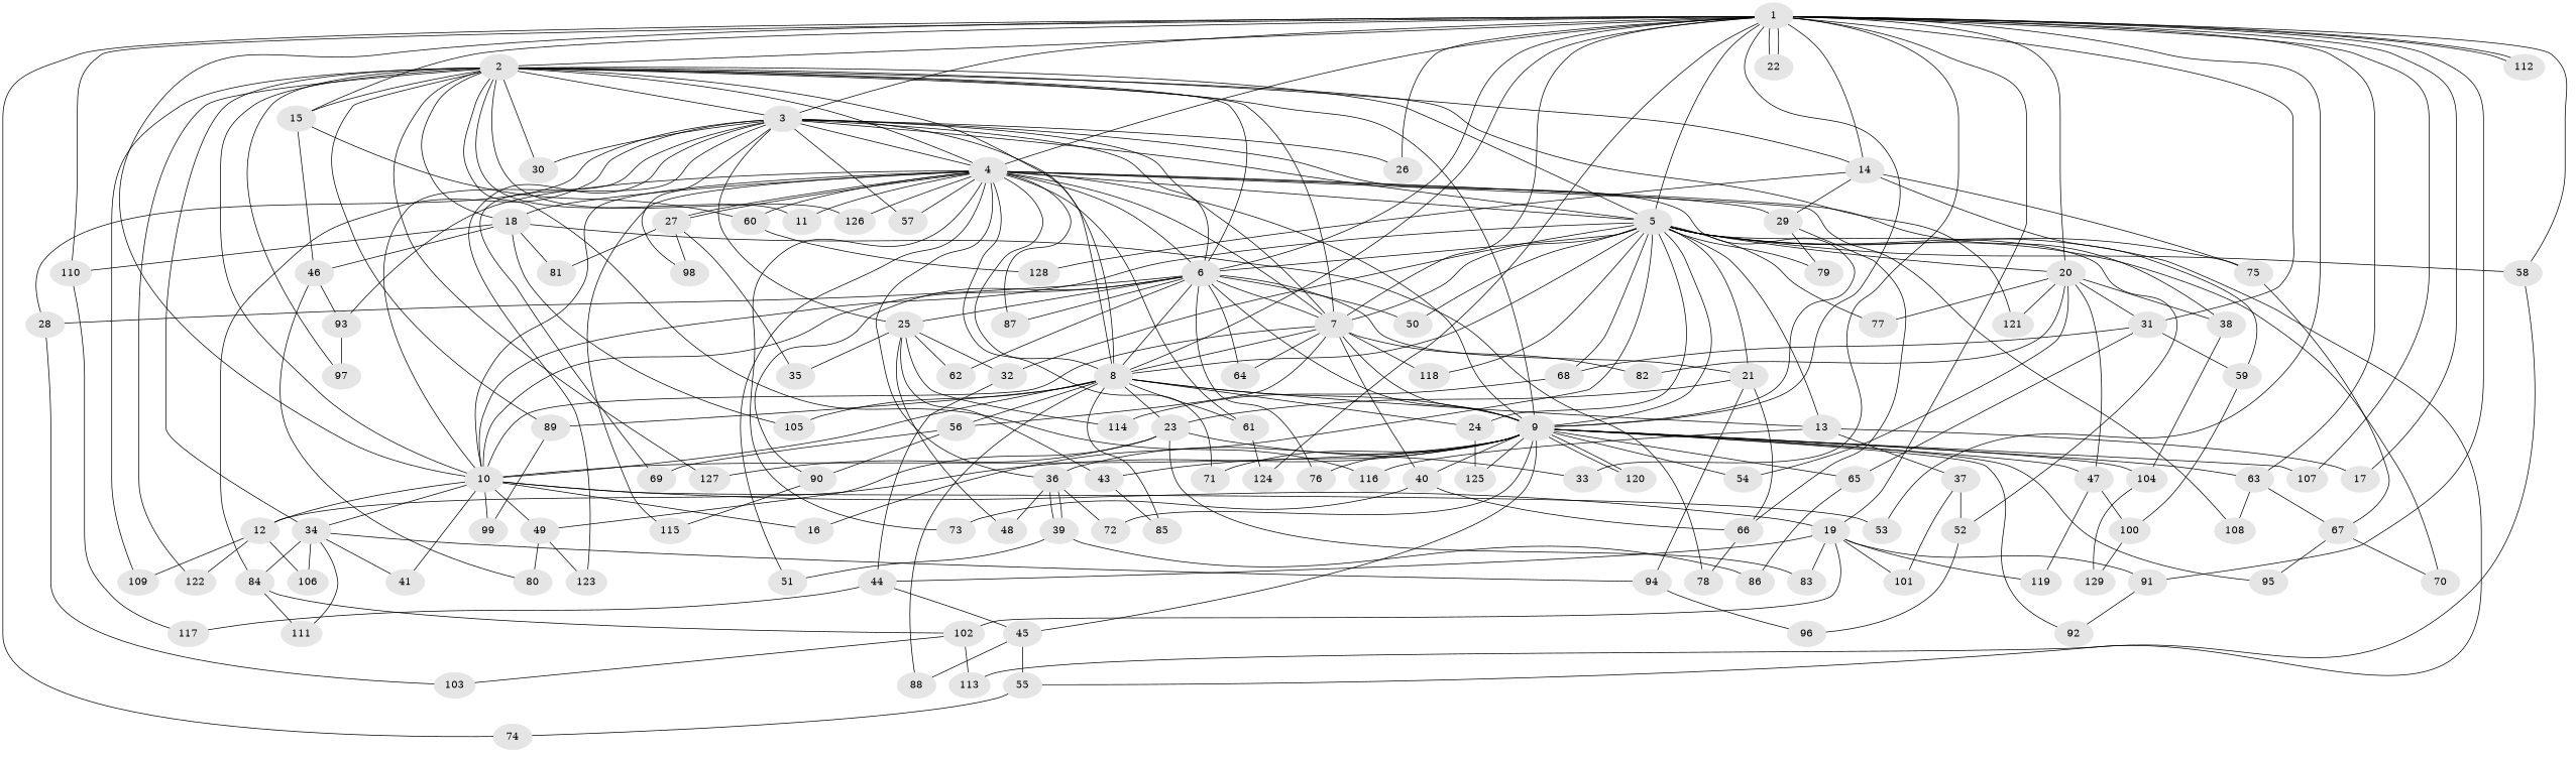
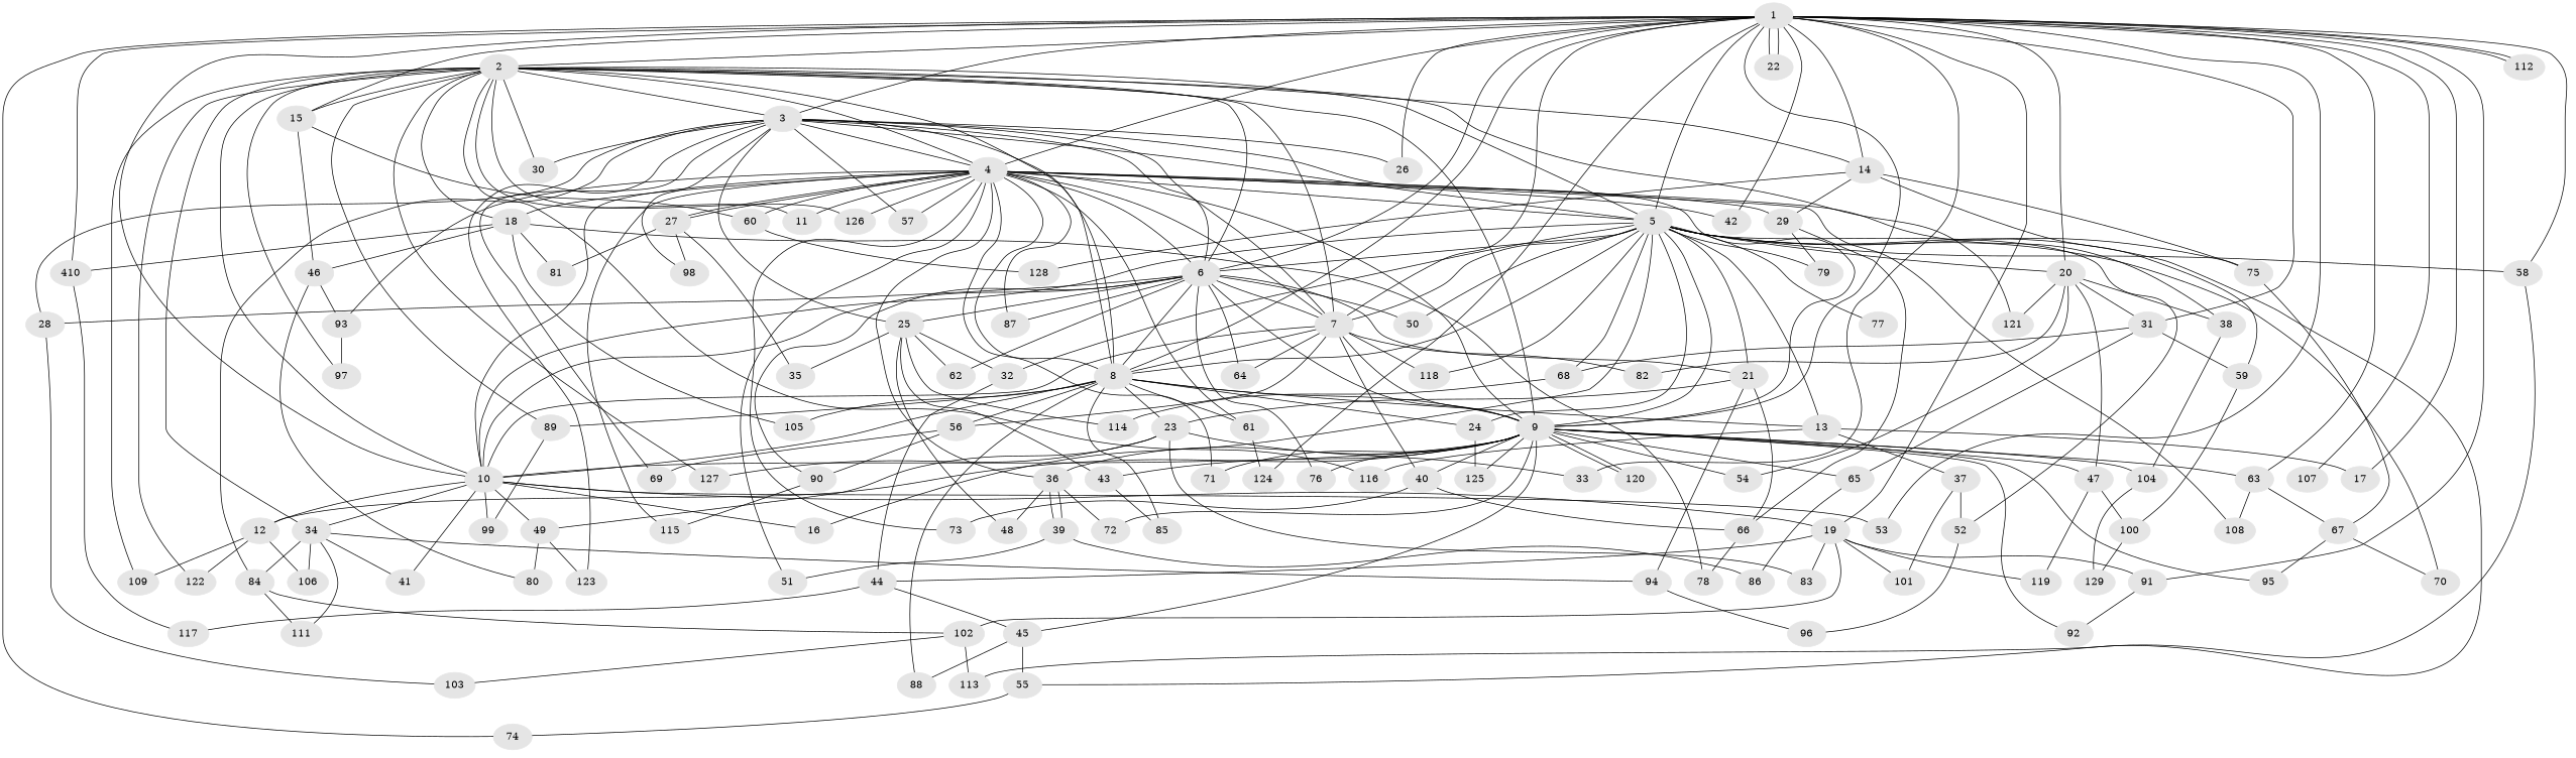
  graph {
    fontname="DejaVu Serif"
    node [color=gray90 fontname="DejaVu Serif" style=filled]
    edge [fontname="DejaVu Serif"]
    1
    2
    3
    4
    5
    6
    7
    8
    9
    10
    14
    15
    17
    19
    20
    22
    26
    31
    33
+   42
    53
    58
    63
    74
    91
    107
-   110
+   110 [label=410]
    112
    124
    11
    18
    30
    34
    89
    97
    109
    116
    121
    122
    126
    127
    25
    28
    57
    69
    84
    98
    123
    27
    29
    36
    38
    51
    60
    61
    71
    73
    87
    93
    108
    115
    13
    16
    21
    24
    32
    50
    52
    55
    68
    70
    75
    77
    79
    118
    62
    64
    76
    90
    40
    56
    82
    23
    85
    88
    105
    12
    43
    45
    47
    54
    65
    72
    92
    95
    104
    120
    125
    41
    49
    99
    59
    128
    46
    44
    83
    101
    102
    119
    113
    67
    117
    78
    81
    106
    94
    111
    35
    48
    114
    103
    66
    39
    37
    96
    100
    86
    129
    80
    1 -- 2
    1 -- 3
    1 -- 4
    1 -- 5
    1 -- 6
    1 -- 7
    1 -- 8
    1 -- 9
    1 -- 10
    1 -- 14
    1 -- 15
    1 -- 17
    1 -- 19
    1 -- 20
    1 -- 22
    1 -- 22
    1 -- 26
    1 -- 31
    1 -- 33
+   1 -- 42
    1 -- 53
    1 -- 58
    1 -- 63
    1 -- 74
    1 -- 91
    1 -- 107
    1 -- 110
    1 -- 112
    1 -- 112
    1 -- 124
    2 -- 3
    2 -- 4
    2 -- 5
    2 -- 6
    2 -- 7
    2 -- 8
    2 -- 9
    2 -- 10
    2 -- 14
    2 -- 15
    2 -- 11
    2 -- 18
    2 -- 30
    2 -- 34
    2 -- 89
    2 -- 97
    2 -- 109
    2 -- 116
    2 -- 121
    2 -- 122
    2 -- 126
    2 -- 127
    3 -- 4
    3 -- 5
    3 -- 6
    3 -- 7
    3 -- 8
    3 -- 9
-   3 -- 10
    3 -- 26
    3 -- 30
    3 -- 25
    3 -- 28
    3 -- 57
    3 -- 69
    3 -- 84
    3 -- 98
    3 -- 123
    4 -- 5
    4 -- 6
    4 -- 7
    4 -- 8
    4 -- 9
    4 -- 10
+   4 -- 42
    4 -- 11
    4 -- 18
    4 -- 126
    4 -- 57
    4 -- 27
    4 -- 27
    4 -- 29
    4 -- 36
    4 -- 38
    4 -- 51
    4 -- 60
    4 -- 61
    4 -- 71
    4 -- 73
    4 -- 87
    4 -- 93
    4 -- 108
    4 -- 115
    5 -- 6
    5 -- 7
    5 -- 8
    5 -- 9
    5 -- 10
    5 -- 20
    5 -- 58
    5 -- 13
    5 -- 16
    5 -- 21
    5 -- 24
    5 -- 32
    5 -- 50
    5 -- 52
    5 -- 55
    5 -- 68
    5 -- 70
    5 -- 75
    5 -- 77
    5 -- 79
    5 -- 118
    6 -- 7
    6 -- 8
    6 -- 9
    6 -- 10
    6 -- 25
    6 -- 28
    6 -- 87
    6 -- 21
    6 -- 50
    6 -- 62
    6 -- 64
    6 -- 76
    6 -- 90
    7 -- 8
    7 -- 9
    7 -- 10
    7 -- 118
    7 -- 64
    7 -- 40
    7 -- 56
    7 -- 82
    8 -- 9
    8 -- 10
    8 -- 89
    8 -- 61
    8 -- 13
    8 -- 24
    8 -- 56
    8 -- 23
    8 -- 85
    8 -- 88
    8 -- 105
    9 -- 10
    9 -- 63
-   9 -- 107
    9 -- 36
    9 -- 71
    9 -- 76
    9 -- 40
    9 -- 12
    9 -- 43
    9 -- 45
    9 -- 47
    9 -- 54
    9 -- 65
    9 -- 72
    9 -- 92
    9 -- 95
    9 -- 104
    9 -- 120
    9 -- 120
    9 -- 125
    10 -- 19
    10 -- 53
    10 -- 34
    10 -- 16
    10 -- 12
    10 -- 41
    10 -- 49
    10 -- 99
    14 -- 29
    14 -- 75
    14 -- 59
    14 -- 128
    15 -- 60
    15 -- 46
    19 -- 91
    19 -- 44
    19 -- 83
    19 -- 101
    19 -- 102
    19 -- 119
    20 -- 31
    20 -- 121
    20 -- 38
-   20 -- 77
    20 -- 82
    20 -- 47
    20 -- 54
    31 -- 68
    31 -- 65
    31 -- 59
    58 -- 113
    63 -- 108
    63 -- 67
    91 -- 92
    110 -- 117
    18 -- 110
    18 -- 105
    18 -- 46
    18 -- 78
    18 -- 81
    34 -- 84
    34 -- 41
    34 -- 106
    34 -- 94
    34 -- 111
    89 -- 99
    25 -- 32
    25 -- 62
    25 -- 43
    25 -- 35
    25 -- 48
    25 -- 114
    28 -- 103
    84 -- 102
    84 -- 111
    27 -- 98
    27 -- 81
    27 -- 35
    29 -- 79
    29 -- 66
    36 -- 72
    36 -- 48
    36 -- 39
    36 -- 39
    38 -- 104
    60 -- 128
    61 -- 124
    93 -- 97
    13 -- 17
    13 -- 116
    13 -- 37
    21 -- 23
    21 -- 94
    21 -- 66
    24 -- 125
    32 -- 44
    52 -- 96
    55 -- 74
    68 -- 114
    75 -- 67
    90 -- 115
    40 -- 73
    40 -- 66
    56 -- 69
    56 -- 90
    23 -- 33
    23 -- 127
    23 -- 49
    23 -- 83
    12 -- 109
    12 -- 122
    12 -- 106
    43 -- 85
    45 -- 55
    45 -- 88
    47 -- 119
    47 -- 100
    65 -- 86
    104 -- 129
    49 -- 123
    49 -- 80
    59 -- 100
    46 -- 93
    46 -- 80
    44 -- 45
    44 -- 117
    102 -- 113
    102 -- 103
    67 -- 70
    67 -- 95
    94 -- 96
    66 -- 78
    39 -- 51
    39 -- 86
    37 -- 52
    37 -- 101
    100 -- 129
  }
